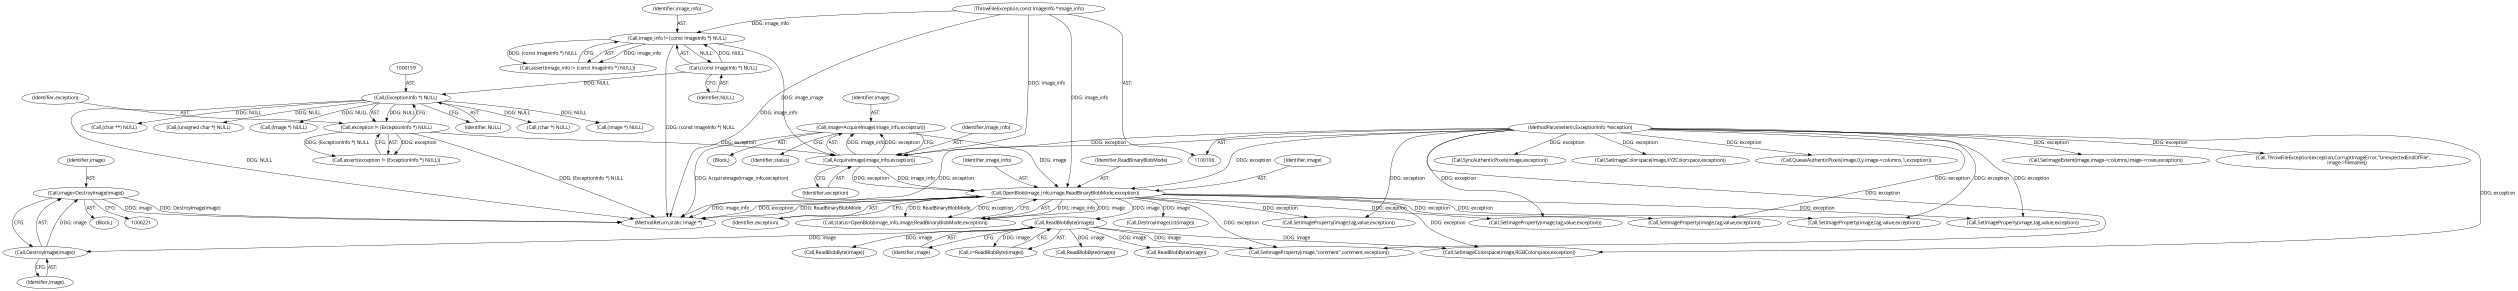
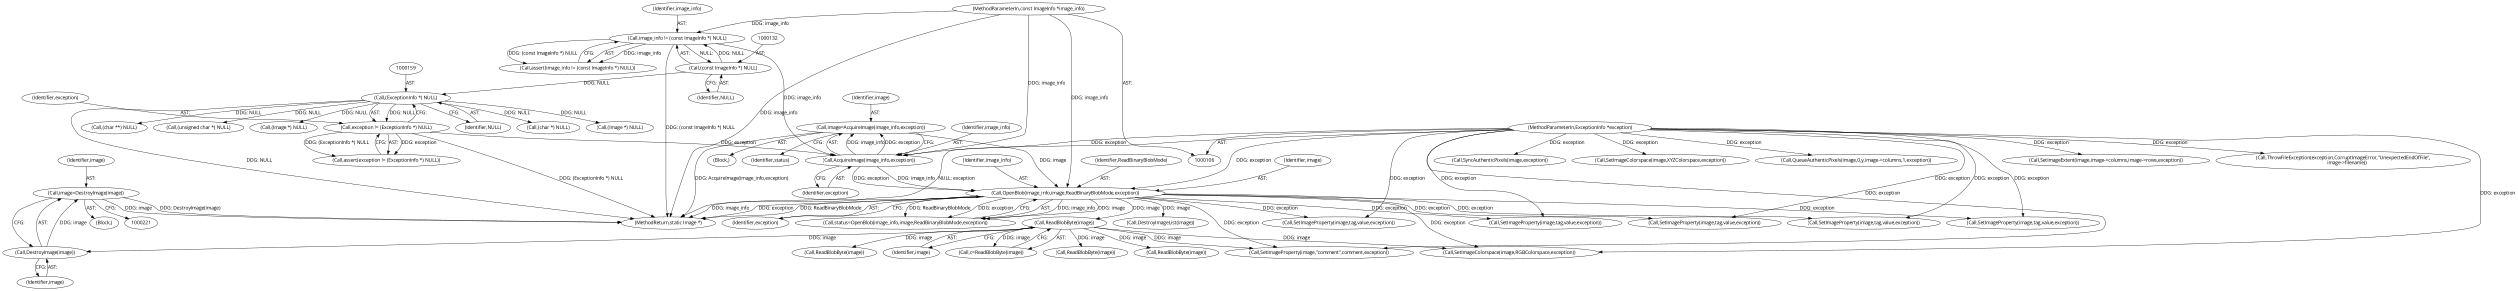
  digraph {
    fontname="Open Sans"
    node [fontname="Open Sans"]
    edge [fontname="Open Sans"]
    n1 [label="(Call,image=DestroyImage(image))"]
    n2 [label="(Call,DestroyImage(image))"]
    n3 [label="(MethodReturn,static Image *)"]
    n4 [label="(Block,)"]
    1000221
    n6 [label="(Identifier,image)"]
    n7 [label="(Call,ReadBlobByte(image))"]
    n8 [label="(Identifier,image)"]
    n9 [label="(Call,SetImageColorspace(image,RGBColorspace,exception))"]
    n10 [label="(Call,ReadBlobByte(image))"]
    n11 [label="(Call,ReadBlobByte(image))"]
    n12 [label="(Call,ReadBlobByte(image))"]
    n13 [label="(Call,c=ReadBlobByte(image))"]
    n14 [label="(Call,SetImageProperty(image,\"comment\",comment,exception))"]
    n15 [label="(Call,OpenBlob(image_info,image,ReadBinaryBlobMode,exception))"]
    n16 [label="(Call,SetImageProperty(image,tag,value,exception))"]
    n17 [label="(Call,DestroyImageList(image))"]
    n18 [label="(Call,SetImageProperty(image,tag,value,exception))"]
    n19 [label="(Call,SetImageProperty(image,tag,value,exception))"]
    n20 [label="(Call,SetImageProperty(image,tag,value,exception))"]
    n21 [label="(Identifier,exception)"]
    n22 [label="(Call,SetImageProperty(image,tag,value,exception))"]
    n23 [label="(Call,status=OpenBlob(image_info,image,ReadBinaryBlobMode,exception))"]
    n24 [label="(Call,AcquireImage(image_info,exception))"]
    n25 [label="(Call,image=AcquireImage(image_info,exception))"]
    n26 [label="(Identifier,exception)"]
    n27 [label="(Block,)"]
    n28 [label="(Identifier,status)"]
    n29 [label="(Call,image_info != (const ImageInfo *) NULL)"]
    n30 [label="(Call,(const ImageInfo *) NULL)"]
    n31 [label="(Call,assert(image_info != (const ImageInfo *) NULL))"]
    n32 [label="(Call,(ExceptionInfo *) NULL)"]
    n33 [label="(Identifier,NULL)"]
-   n34 [label="(ThrowFileException,const ImageInfo *image_info)"]
-   1000106 [label=1100106]
+   n34 [label="(MethodParameterIn,const ImageInfo *image_info)"]
+   1000106
    n36 [label="(Call,exception != (ExceptionInfo *) NULL)"]
    n37 [label="(Call,(char *) NULL)"]
    n38 [label="(Call,(Image *) NULL)"]
    n39 [label="(Call,(char **) NULL)"]
    n40 [label="(Call,(unsigned char *) NULL)"]
    n41 [label="(Call,(Image *) NULL)"]
    n42 [label="(Identifier,NULL)"]
    n43 [label="(Call,assert(exception != (ExceptionInfo *) NULL))"]
    n44 [label="(MethodParameterIn,ExceptionInfo *exception)"]
    n45 [label="(Call,SyncAuthenticPixels(image,exception))"]
    n46 [label="(Call,SetImageColorspace(image,XYZColorspace,exception))"]
    n47 [label="(Call,QueueAuthenticPixels(image,0,y,image->columns,1,exception))"]
    n48 [label="(Call,SetImageExtent(image,image->columns,image->rows,exception))"]
    n49 [label="(Call,ThrowFileException(exception,CorruptImageError,\"UnexpectedEndOfFile\",\n      image->filename))"]
    n50 [label="(Identifier,ReadBinaryBlobMode)"]
    n51 [label="(Identifier,image)"]
    n52 [label="(Identifier,exception)"]
    n53 [label="(Identifier,image_info)"]
    n54 [label="(Identifier,image)"]
    n55 [label="(Identifier,image_info)"]
    n56 [label="(Identifier,image_info)"]
    n57 [label="(Identifier,image)"]
+   1000132
    1000159
    n1 -> n2 [label="CFG: "]
    n1 -> n3 [label="DDG: image"]
    n1 -> n3 [label="DDG: DestroyImage(image)"]
    n1 -> n4 [label="AST: "]
    n1 -> 1000221 [label="CFG: "]
    n2 -> n1 [label="AST: "]
    n2 -> n1 [label="DDG: image"]
    n2 -> n6 [label="CFG: "]
    n6 -> n2 [label="AST: "]
    n7 -> n2 [label="DDG: image"]
    n7 -> n8 [label="CFG: "]
    n7 -> n9 [label="DDG: image"]
    n7 -> n10 [label="DDG: image"]
    n7 -> n11 [label="DDG: image"]
    n7 -> n12 [label="DDG: image"]
    n7 -> n13 [label="AST: "]
    n7 -> n13 [label="DDG: image"]
    n7 -> n14 [label="DDG: image"]
    n8 -> n7 [label="AST: "]
    n13 -> n7 [label="CFG: "]
    n15 -> n3 [label="DDG: exception"]
    n15 -> n3 [label="DDG: ReadBinaryBlobMode"]
    n15 -> n3 [label="DDG: image_info"]
    n15 -> n7 [label="DDG: image"]
    n15 -> n9 [label="DDG: exception"]
    n15 -> n14 [label="DDG: exception"]
    n15 -> n16 [label="DDG: exception"]
    n15 -> n17 [label="DDG: image"]
    n15 -> n18 [label="DDG: exception"]
    n15 -> n19 [label="DDG: exception"]
    n15 -> n20 [label="DDG: exception"]
    n15 -> n21 [label="CFG: "]
    n15 -> n22 [label="DDG: exception"]
    n15 -> n23 [label="AST: "]
    n15 -> n23 [label="DDG: image_info"]
    n15 -> n23 [label="DDG: image"]
    n15 -> n23 [label="DDG: ReadBinaryBlobMode"]
    n15 -> n23 [label="DDG: exception"]
    n21 -> n15 [label="AST: "]
    n23 -> n15 [label="CFG: "]
    n24 -> n15 [label="DDG: image_info"]
    n24 -> n15 [label="DDG: exception"]
    n24 -> n25 [label="AST: "]
    n24 -> n25 [label="DDG: image_info"]
    n24 -> n25 [label="DDG: exception"]
    n24 -> n26 [label="CFG: "]
    n25 -> n3 [label="DDG: AcquireImage(image_info,exception)"]
    n25 -> n15 [label="DDG: image"]
    n25 -> n24 [label="CFG: "]
    n25 -> n27 [label="AST: "]
    n25 -> n28 [label="CFG: "]
    n26 -> n24 [label="AST: "]
    n29 -> n3 [label="DDG: (const ImageInfo *) NULL"]
-   n29 -> n24 [label="DDG: image_image"]
+   n29 -> n24 [label="DDG: image_info"]
    n29 -> n30 [label="NULL: "]
    n29 -> n31 [label="AST: "]
    n29 -> n31 [label="DDG: image_info"]
    n29 -> n31 [label="DDG: (const ImageInfo *) NULL"]
    n30 -> n29 [label="AST: "]
    n30 -> n29 [label="DDG: NULL"]
    n30 -> n32 [label="DDG: NULL"]
    n30 -> n33 [label="CFG: "]
    n31 -> n29 [label="CFG: "]
    n32 -> n3 [label="DDG: NULL"]
    n32 -> n36 [label="AST: "]
    n32 -> n36 [label="DDG: NULL"]
    n32 -> n37 [label="DDG: NULL"]
    n32 -> n38 [label="DDG: NULL"]
    n32 -> n39 [label="DDG: NULL"]
    n32 -> n40 [label="DDG: NULL"]
    n32 -> n41 [label="DDG: NULL"]
    n32 -> n42 [label="CFG: "]
    n33 -> n30 [label="AST: "]
    n34 -> n3 [label="DDG: image_info"]
    n34 -> n15 [label="DDG: image_info"]
    n34 -> n24 [label="DDG: image_info"]
    n34 -> n29 [label="DDG: image_info"]
    n34 -> 1000106 [label="AST: "]
    n36 -> n3 [label="DDG: (ExceptionInfo *) NULL"]
    n36 -> n24 [label="DDG: exception"]
    n36 -> n32 [label="CFG: "]
    n36 -> n43 [label="AST: "]
    n36 -> n43 [label="DDG: exception"]
    n36 -> n43 [label="DDG: (ExceptionInfo *) NULL"]
    n42 -> n32 [label="AST: "]
    n43 -> n36 [label="CFG: "]
-   n44 -> n3 [label="DDG: exception"]
+   n44 -> n3 [label="NULL: exception"]
    n44 -> n9 [label="DDG: exception"]
    n44 -> n14 [label="DDG: exception"]
    n44 -> n15 [label="DDG: exception"]
    n44 -> n16 [label="DDG: exception"]
    n44 -> n18 [label="DDG: exception"]
    n44 -> n19 [label="DDG: exception"]
    n44 -> n20 [label="DDG: exception"]
    n44 -> n22 [label="DDG: exception"]
    n44 -> n24 [label="DDG: exception"]
    n44 -> 1000106 [label="AST: "]
    n44 -> n45 [label="DDG: exception"]
    n44 -> n46 [label="DDG: exception"]
    n44 -> n47 [label="DDG: exception"]
    n44 -> n48 [label="DDG: exception"]
    n44 -> n49 [label="DDG: exception"]
    n50 -> n15 [label="AST: "]
    n51 -> n25 [label="AST: "]
    n52 -> n36 [label="AST: "]
    n53 -> n29 [label="AST: "]
    n54 -> n15 [label="AST: "]
    n55 -> n24 [label="AST: "]
    n56 -> n15 [label="AST: "]
    n57 -> n1 [label="AST: "]
+   1000132 -> n30 [label="AST: "]
    1000159 -> n32 [label="AST: "]
  }
